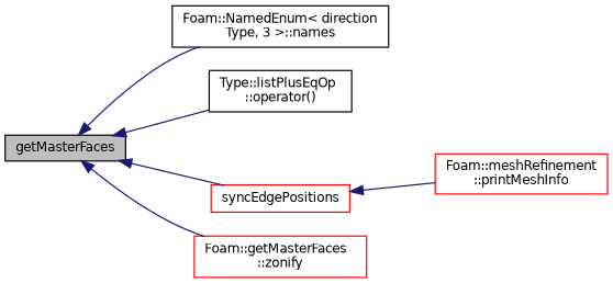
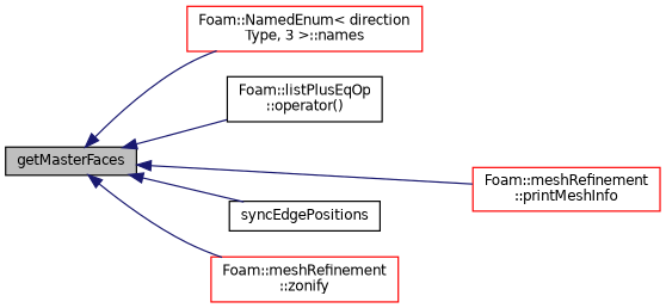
  digraph {
    rankdir=LR
    node [color=black fontname=Helvetica fontsize=10 shape=record]
    edge [color=midnightblue dir=back fontname=Helvetica fontsize=10 labelfontname=Helvetica labelfontsize=10 style=solid]
    n1 [fillcolor=grey75 fontcolor=black height=0.2 label=getMasterFaces style=filled width=0.4]
-   n2 [height=0.2 label="Foam::NamedEnum\< direction\lType, 3 \>::names" width=0.4]
-   n3 [height=0.2 label="Type::listPlusEqOp\l::operator()" width=0.4]
+   n2 [color=red height=0.2 label="Foam::NamedEnum\< direction\lType, 3 \>::names" width=0.4]
+   n3 [height=0.2 label="Foam::listPlusEqOp\l::operator()" width=0.4]
    n4 [color=red height=0.2 label="Foam::meshRefinement\l::printMeshInfo" width=0.4]
-   n5 [color=red height=0.2 label=syncEdgePositions width=0.4]
-   n6 [color=red height=0.2 label="Foam::getMasterFaces\l::zonify" width=0.4]
+   n5 [height=0.2 label=syncEdgePositions width=0.4]
+   n6 [color=red height=0.2 label="Foam::meshRefinement\l::zonify" width=0.4]
    n1 -> n2
    n1 -> n3
-   n5 -> n4
+   n1 -> n4
    n1 -> n5
    n1 -> n6
  }
